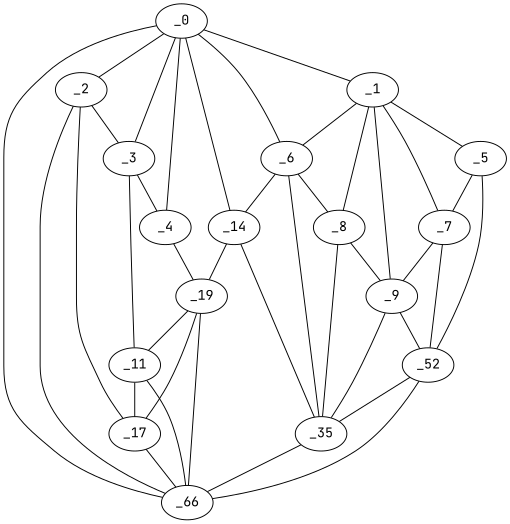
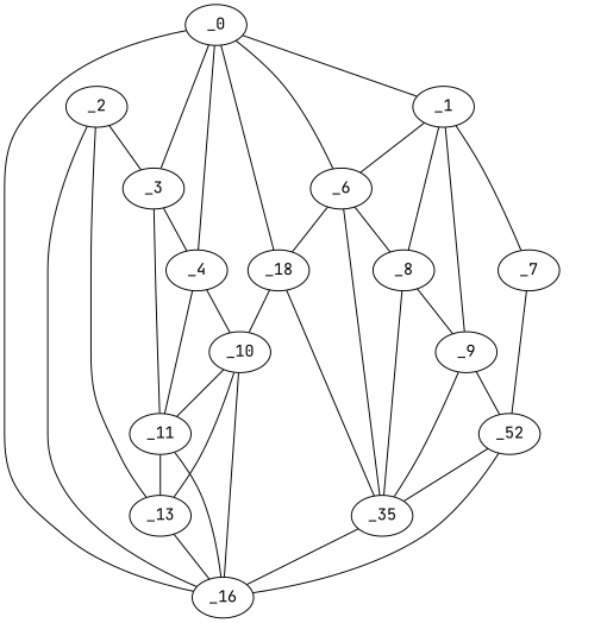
  graph {
    fontname="JetBrains Mono"
    node [fontname="JetBrains Mono" x=81 y=5]
    edge [fontname="JetBrains Mono" valence=2]
    _0 [x=47 y=33]
    _1 [x=47 y=124]
    _2 [x=53 y=24]
    _3 [x=54 y=17]
    _4 [x=56]
    _6 [x=74 y=78]
-   _14 [y=75]
-   _16 [x=85 y=22 label=_66]
-   _5 [x=69 y=126]
+   _14 [y=75 label=_18]
+   _16 [x=85 y=22]
    _7 [x=74 y=109]
    _8 [x=75 y=86]
    _9 [x=75 y=100]
-   _13 [y=19 label=_17]
+   _13 [y=19]
    _11 [x=80 y=11]
-   _10 [x=79 label=_19]
+   _10 [x=79]
    n16 [label=_35 y=82]
    n17 [label=_52 x=80 y=106]
    _0 -- _1 [valence=1]
-   _0 -- _2 [valence=1]
    _0 -- _3
    _0 -- _4 [valence=1]
    _0 -- _6
    _0 -- _14 [valence=1]
    _0 -- _16
    _1 -- _6
-   _1 -- _5 [valence=1]
    _1 -- _7
    _1 -- _8 [valence=1]
    _1 -- _9
    _2 -- _3
    _2 -- _16
    _2 -- _13 [valence=1]
    _3 -- _4
    _3 -- _11
+   _4 -- _11
    _4 -- _10 [valence=1]
    _6 -- _14
    _6 -- _8 [valence=1]
    _6 -- n16
    _14 -- _10
    _14 -- n16 [valence=1]
-   _5 -- _7
-   _5 -- n17 [valence=1]
-   _7 -- _9
    _7 -- n17
    _8 -- _9
    _8 -- n16
    _9 -- n16 [valence=1]
    _9 -- n17
    _13 -- _16
    _11 -- _16 [valence=1]
    _11 -- _13
    _10 -- _16 [valence=1]
    _10 -- _13 [valence=1]
    _10 -- _11
    n16 -- _16
    n17 -- _16 [valence=1]
    n17 -- n16
  }
